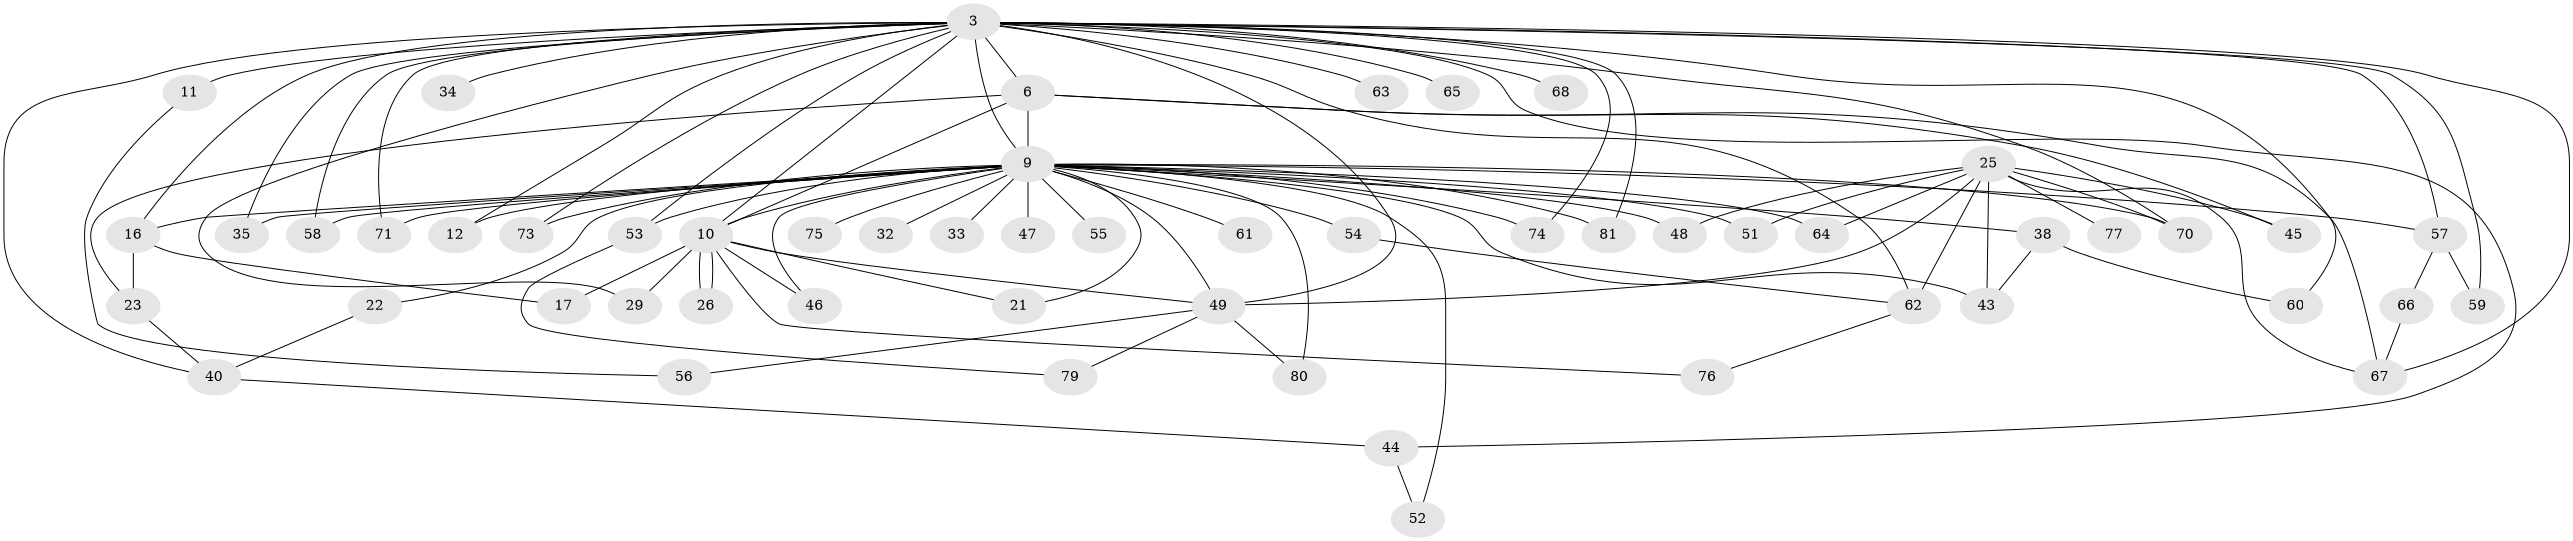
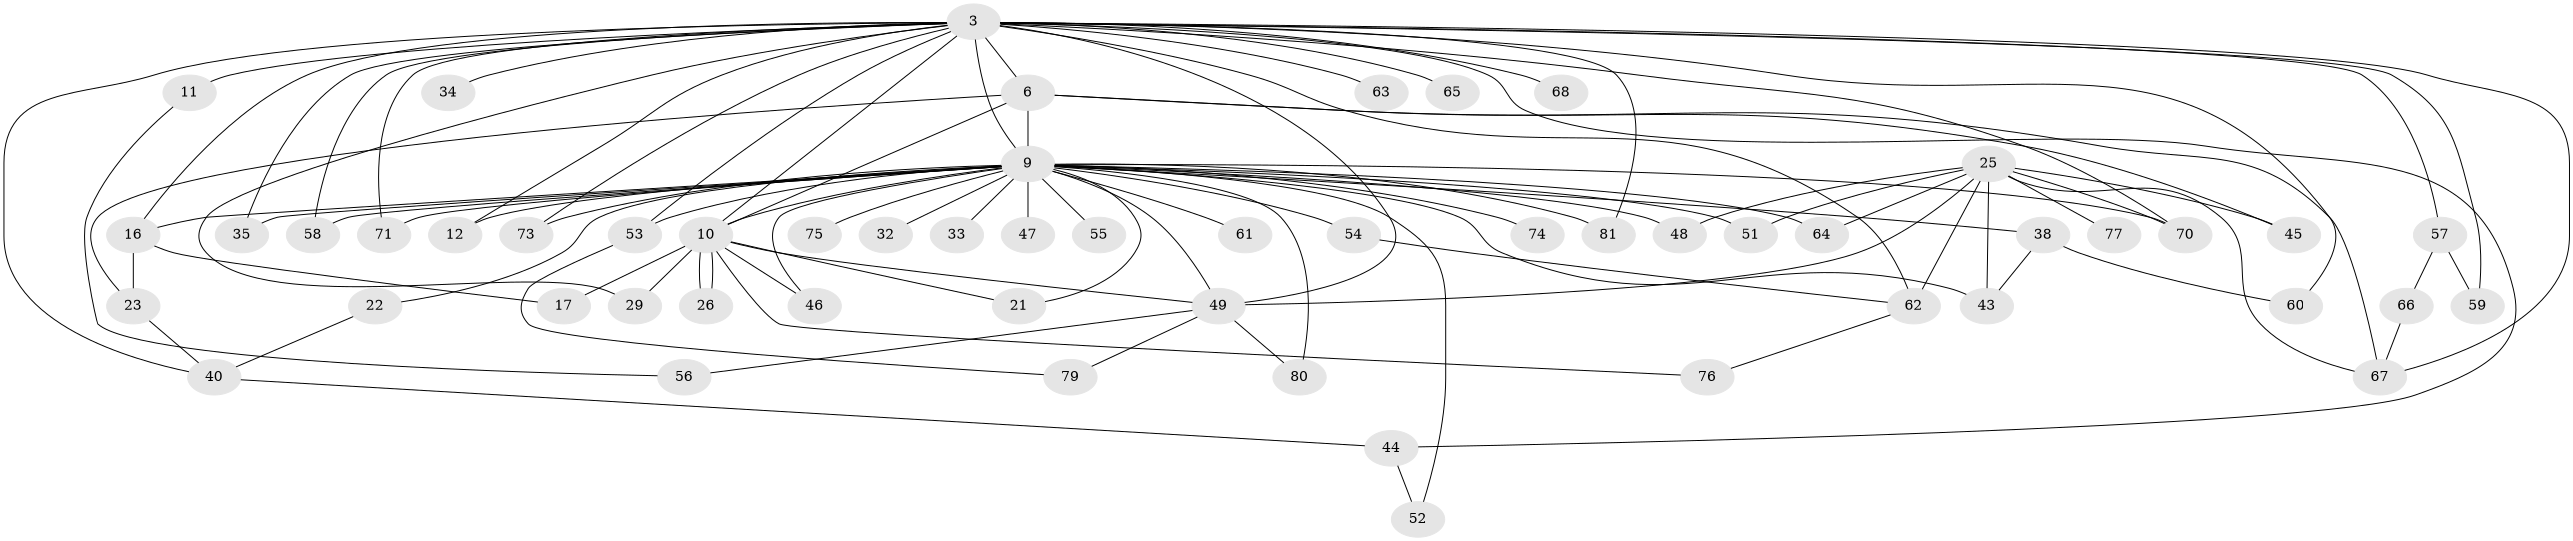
  graph {
    node [color=gray90 style=filled]
    3 [super="+1+2"]
    6 [super="+5"]
    9 [super="+7+4"]
    10 [super="+8"]
    11
    16 [super="+14"]
    29
    34
    35
    44
    49 [super="+41"]
    53
    57 [super="+27+42"]
    58 [super="+13"]
    59
    60
    62 [super="+30"]
    63
    65
    67 [super="+28+37"]
    68
    70 [super="+36+50+31"]
    71
    n24 [label=12]
    73
    74
    81 [super="+78"]
    40
    23
    45
    22
    21
    32
    33
    38
    43 [super="+12"]
    46
    47
    48
    51
    52
    54
    55
    61
    64
    75
    80 [super="+69"]
    17
    26
    76
    56
    79
    66 [super="+39"]
    25 [super="+24"]
    77
    3 -- 6 [weight=6]
    3 -- 9 [weight=9]
    3 -- 10 [weight=6]
    3 -- 11 [weight=2]
    3 -- 16
    3 -- 29
    3 -- 34 [weight=2]
    3 -- 35
    3 -- 44
    3 -- 49
    3 -- 53
    3 -- 57
    3 -- 58
    3 -- 59
    3 -- 60
    3 -- 62 [weight=2]
    3 -- 63 [weight=2]
    3 -- 65 [weight=2]
    3 -- 67
    3 -- 68 [weight=2]
    3 -- 70
    3 -- 71
    3 -- n24
    3 -- 73
-   3 -- 74
    3 -- 81 [weight=2]
    3 -- 40
    6 -- 9 [weight=6]
    6 -- 10 [weight=4]
    6 -- 67
    6 -- 23
    6 -- 45
    9 -- 10 [weight=6]
    9 -- 16 [weight=2]
    9 -- 35
    9 -- 49
    9 -- 53
-   9 -- 57 [weight=4]
    9 -- 58
    9 -- 70 [weight=2]
    9 -- 71
    9 -- n24
    9 -- 73
    9 -- 74
    9 -- 81
    9 -- 22
    9 -- 21
    9 -- 32 [weight=2]
    9 -- 33 [weight=2]
    9 -- 38
    9 -- 43 [weight=3]
    9 -- 46
    9 -- 47 [weight=2]
    9 -- 48
    9 -- 51
    9 -- 52
    9 -- 54
    9 -- 55 [weight=2]
    9 -- 61 [weight=2]
    9 -- 64
    9 -- 75 [weight=2]
    9 -- 80 [weight=2]
    10 -- 29
    10 -- 49
    10 -- 21
    10 -- 46
    10 -- 17
    10 -- 26
    10 -- 26
    10 -- 76
    11 -- 56
    16 -- 23
    16 -- 17
    44 -- 52
    49 -- 80
    49 -- 56
    49 -- 79
    53 -- 79
    57 -- 59
    57 -- 66
    62 -- 76
    40 -- 44
    23 -- 40
    22 -- 40
    38 -- 60
    38 -- 43
    54 -- 62
    66 -- 67 [weight=2]
    25 -- 49 [weight=2]
    25 -- 62
    25 -- 67 [weight=2]
    25 -- 70 [weight=2]
    25 -- 45
    25 -- 43 [weight=2]
    25 -- 48
    25 -- 51
    25 -- 64
    25 -- 77 [weight=2]
  }
